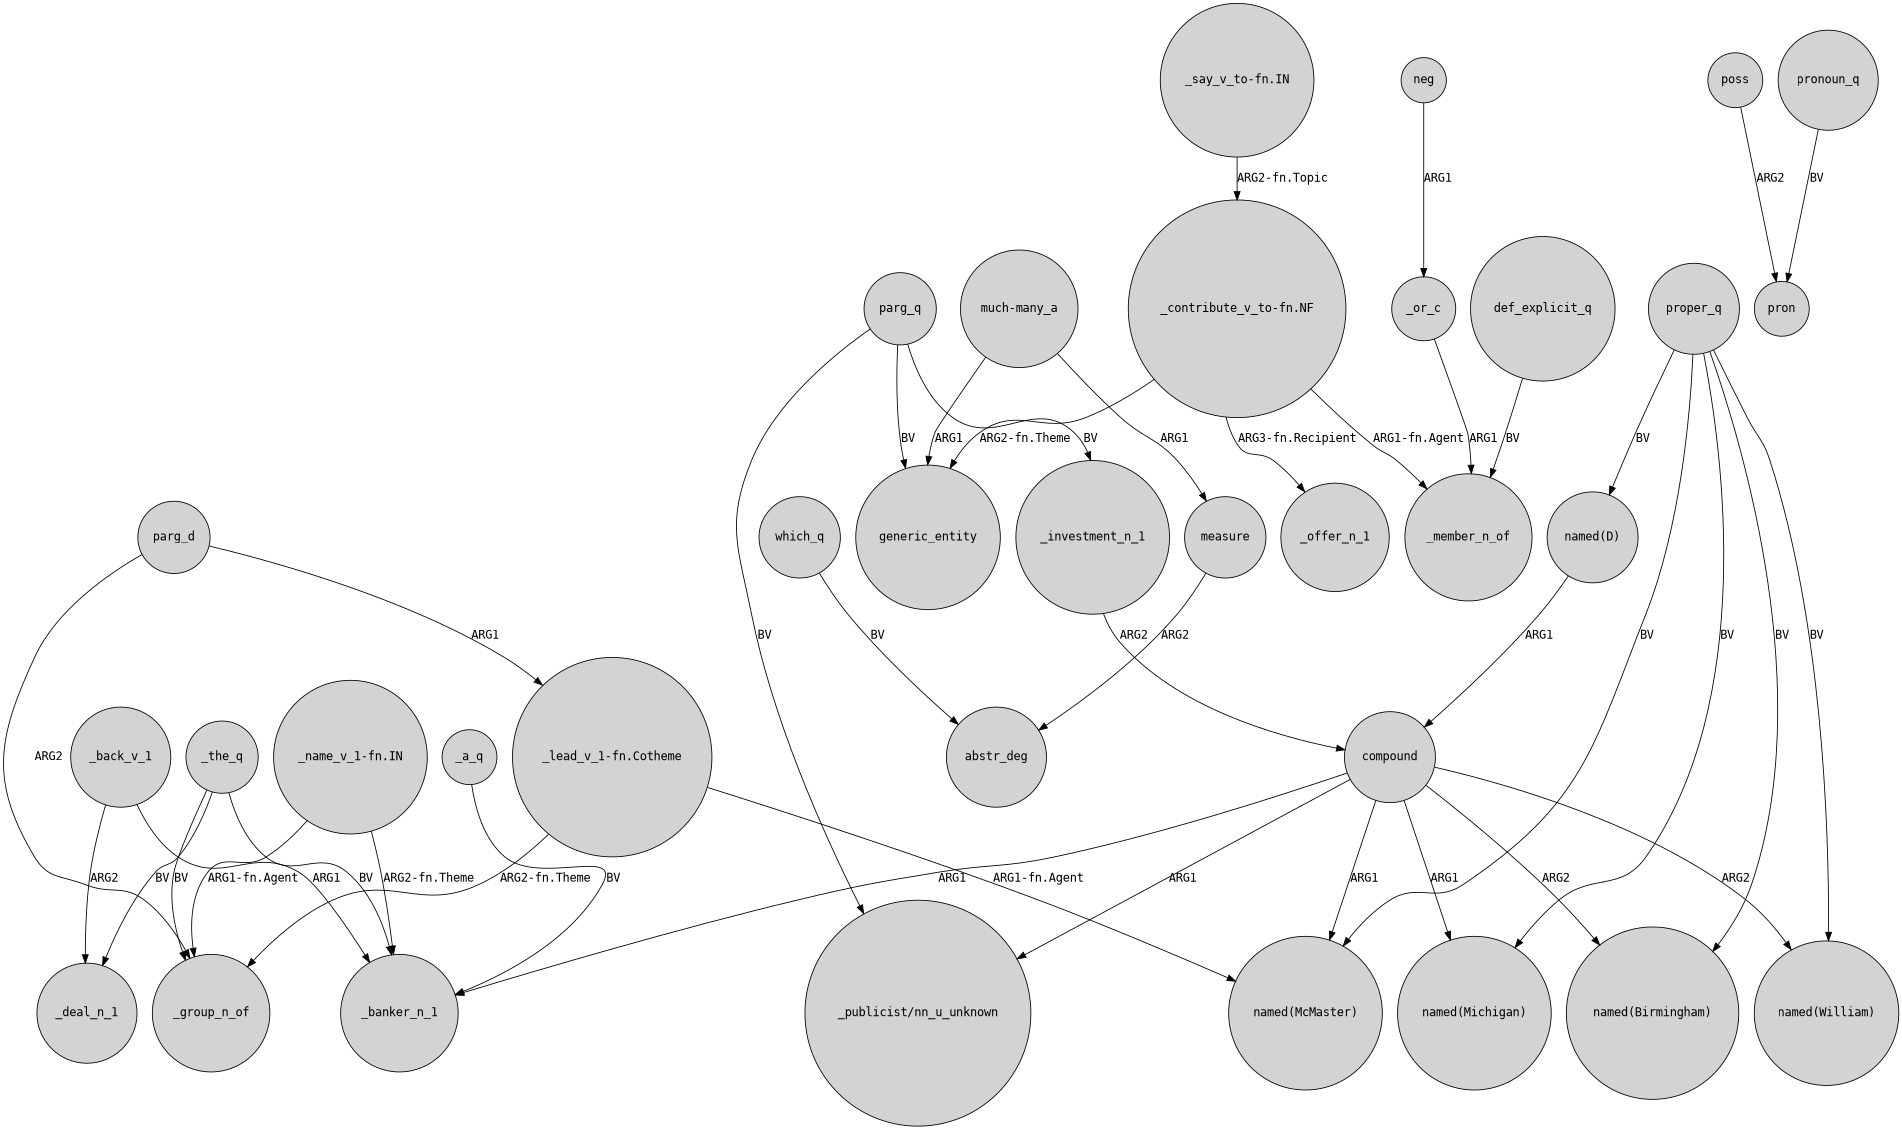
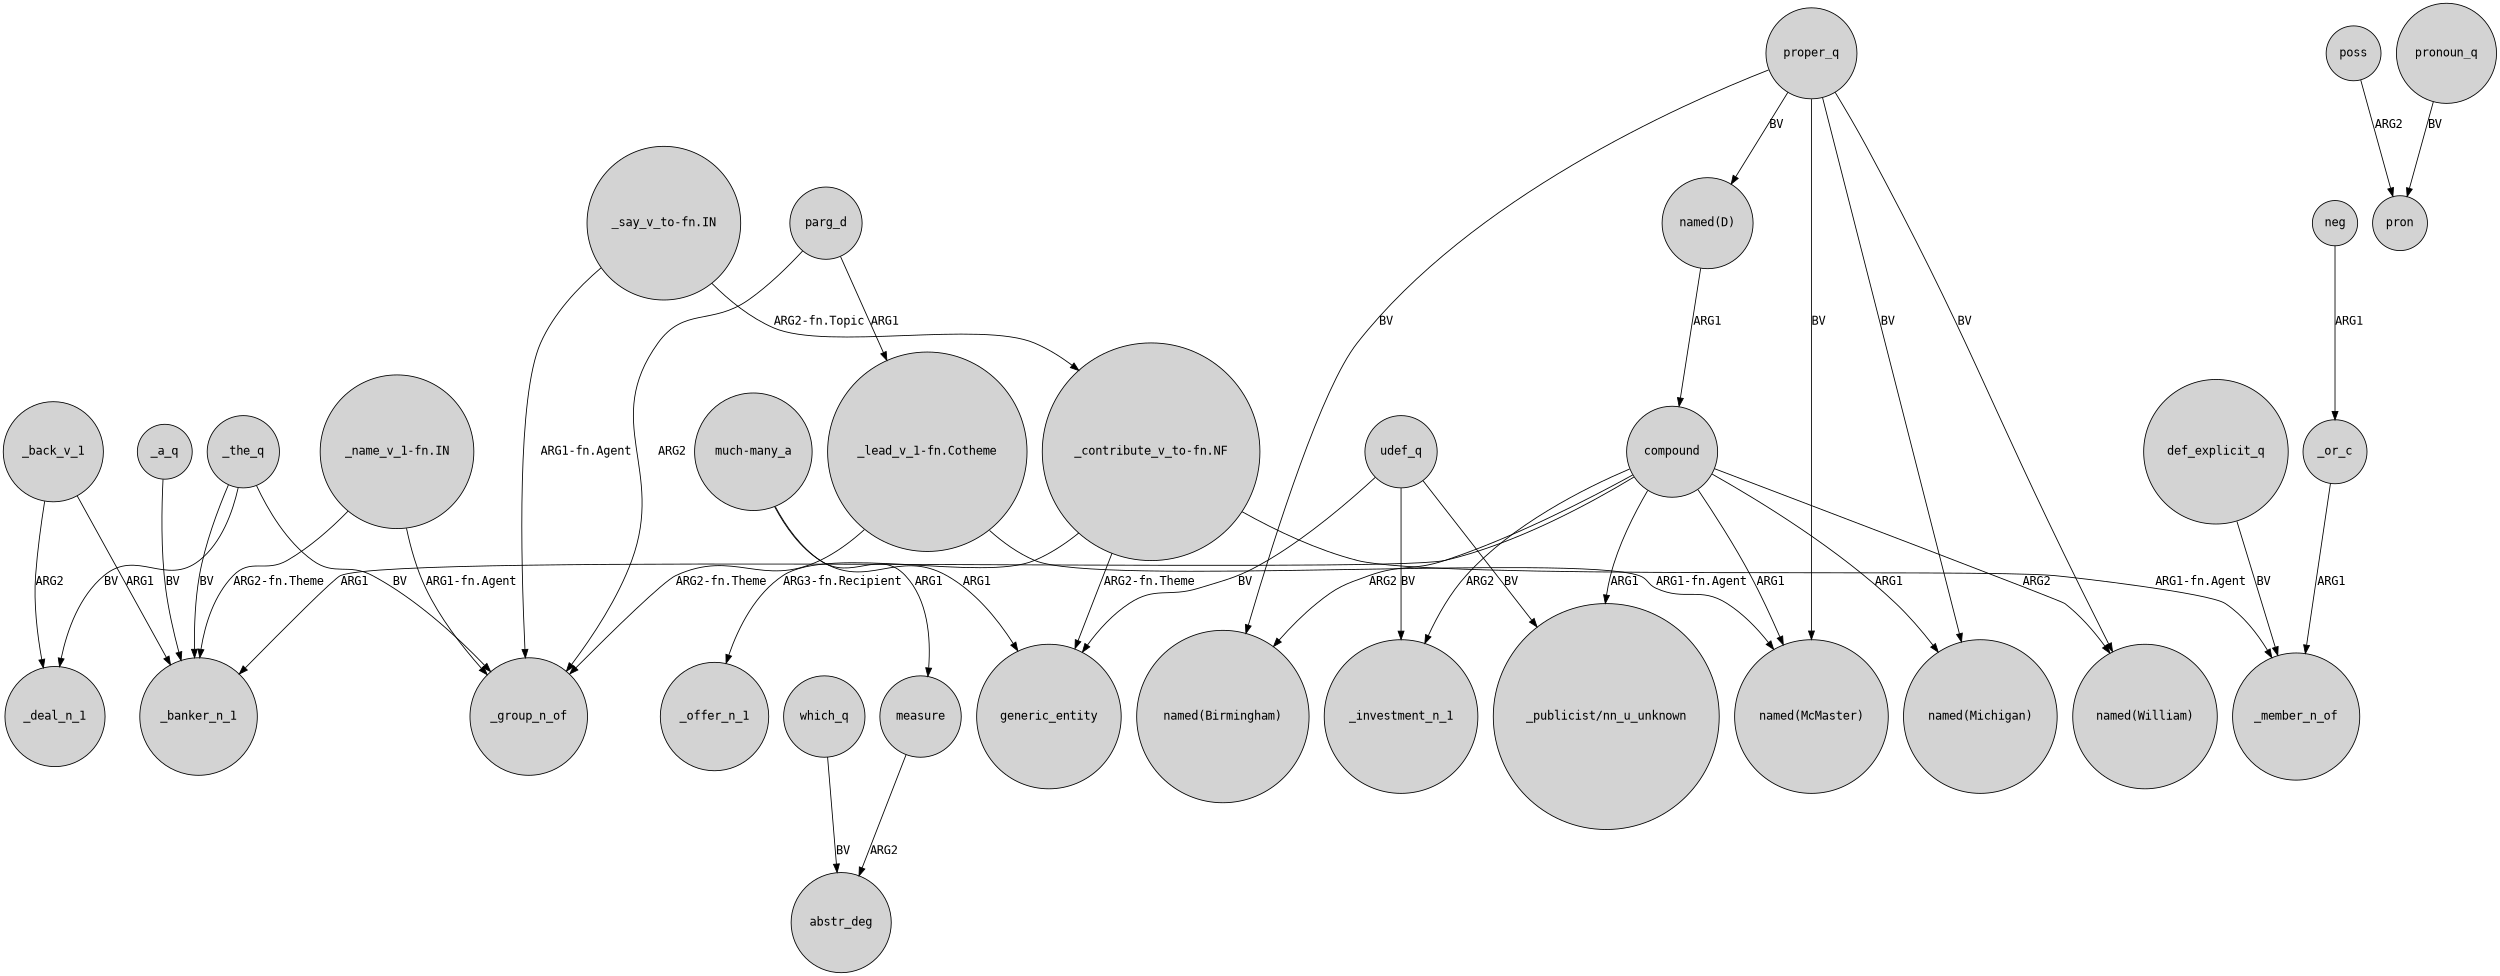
  digraph {
    fontname="DejaVu Sans Mono"
    node [fontname="DejaVu Sans Mono" shape=circle style=filled]
    edge [fontname="DejaVu Sans Mono"]
    "_name_v_1-fn.IN"
    _banker_n_1
    _group_n_of
    "_say_v_to-fn.IN"
    "_contribute_v_to-fn.NF"
    generic_entity
    _member_n_of
    _offer_n_1
    measure
    abstr_deg
    "much-many_a"
    parg_d
    "_lead_v_1-fn.Cotheme"
    "named(McMaster)"
-   udef_q [label=parg_q]
+   udef_q
    _investment_n_1
    "_publicist/nn_u_unknown"
    poss
    pron
    _the_q
    _deal_n_1
    _back_v_1
    def_explicit_q
    compound
    "named(Birmingham)"
    "named(William)"
    "named(Michigan)"
    "named(D)"
    pronoun_q
    proper_q
    _a_q
    which_q
    neg
    _or_c
    "_name_v_1-fn.IN" -> _banker_n_1 [label="ARG2-fn.Theme"]
    "_name_v_1-fn.IN" -> _group_n_of [label="ARG1-fn.Agent"]
+   "_say_v_to-fn.IN" -> _group_n_of [label="ARG1-fn.Agent"]
    "_say_v_to-fn.IN" -> "_contribute_v_to-fn.NF" [label="ARG2-fn.Topic"]
    "_contribute_v_to-fn.NF" -> generic_entity [label="ARG2-fn.Theme"]
    "_contribute_v_to-fn.NF" -> _member_n_of [label="ARG1-fn.Agent"]
    "_contribute_v_to-fn.NF" -> _offer_n_1 [label="ARG3-fn.Recipient"]
    measure -> abstr_deg [label=ARG2]
    "much-many_a" -> generic_entity [label=ARG1]
    "much-many_a" -> measure [label=ARG1]
    parg_d -> _group_n_of [label=ARG2]
    parg_d -> "_lead_v_1-fn.Cotheme" [label=ARG1]
    "_lead_v_1-fn.Cotheme" -> _group_n_of [label="ARG2-fn.Theme"]
    "_lead_v_1-fn.Cotheme" -> "named(McMaster)" [label="ARG1-fn.Agent"]
    udef_q -> generic_entity [label=BV]
    udef_q -> _investment_n_1 [label=BV]
    udef_q -> "_publicist/nn_u_unknown" [label=BV]
    poss -> pron [label=ARG2]
    _the_q -> _banker_n_1 [label=BV]
    _the_q -> _group_n_of [label=BV]
    _the_q -> _deal_n_1 [label=BV]
    _back_v_1 -> _banker_n_1 [label=ARG1]
    _back_v_1 -> _deal_n_1 [label=ARG2]
    def_explicit_q -> _member_n_of [label=BV]
    compound -> _banker_n_1 [label=ARG1]
    compound -> "named(McMaster)" [label=ARG1]
-   _investment_n_1 -> compound [label=ARG2]
+   compound -> _investment_n_1 [label=ARG2]
    compound -> "_publicist/nn_u_unknown" [label=ARG1]
    compound -> "named(Birmingham)" [label=ARG2]
    compound -> "named(William)" [label=ARG2]
    compound -> "named(Michigan)" [label=ARG1]
    "named(D)" -> compound [label=ARG1]
    pronoun_q -> pron [label=BV]
    proper_q -> "named(McMaster)" [label=BV]
    proper_q -> "named(Birmingham)" [label=BV]
    proper_q -> "named(William)" [label=BV]
    proper_q -> "named(Michigan)" [label=BV]
    proper_q -> "named(D)" [label=BV]
    _a_q -> _banker_n_1 [label=BV]
    which_q -> abstr_deg [label=BV]
    neg -> _or_c [label=ARG1]
    _or_c -> _member_n_of [label=ARG1]
  }
